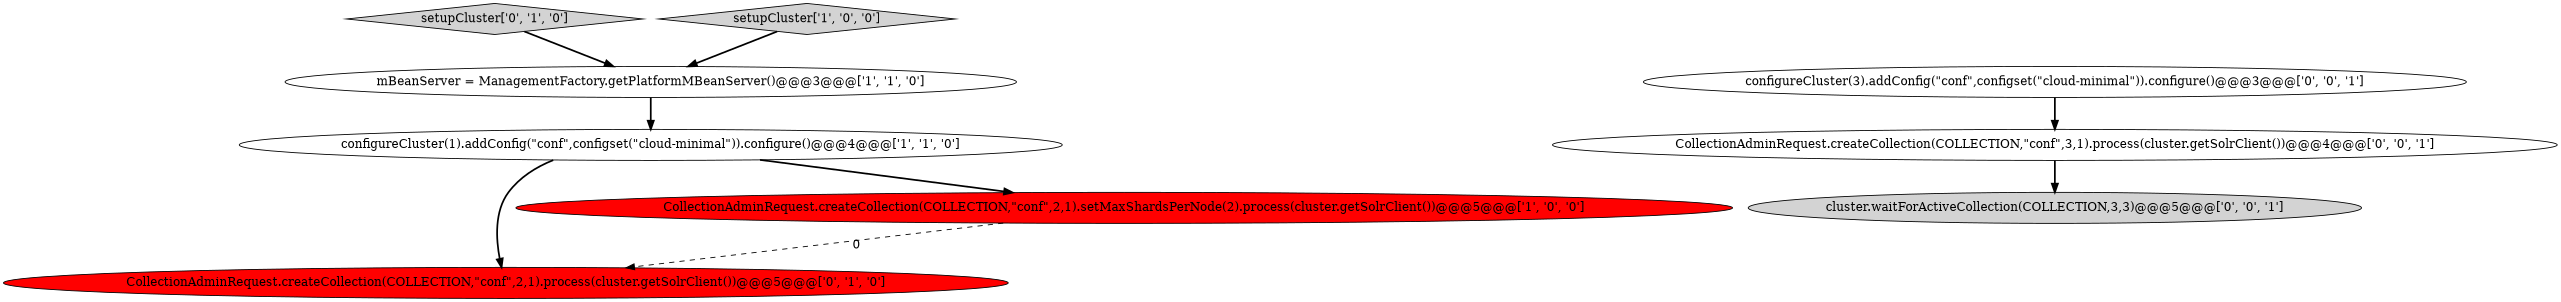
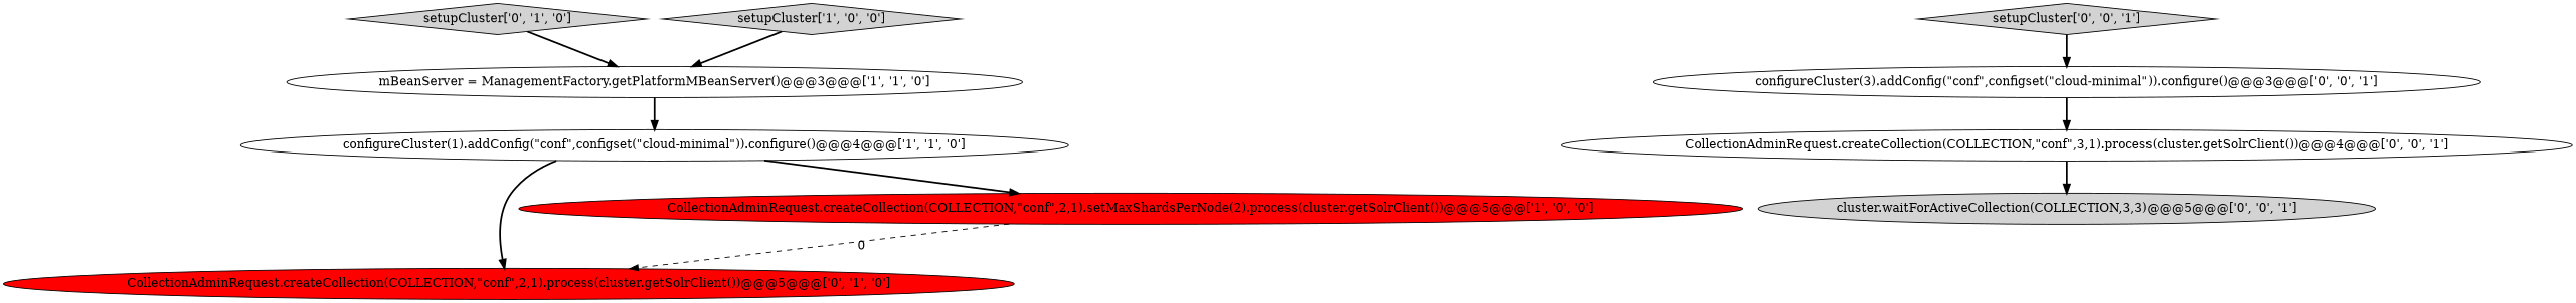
  digraph {
    node [fillcolor=lightgray shape=ellipse style=filled]
    edge [style=bold]
    n1 [label="setupCluster['0', '1', '0']" shape=diamond]
    n2 [fillcolor=white label="mBeanServer = ManagementFactory.getPlatformMBeanServer()@@@3@@@['1', '1', '0']"]
    n3 [fillcolor=red label="CollectionAdminRequest.createCollection(COLLECTION,\"conf\",2,1).process(cluster.getSolrClient())@@@5@@@['0', '1', '0']"]
    n4 [fillcolor=white label="CollectionAdminRequest.createCollection(COLLECTION,\"conf\",3,1).process(cluster.getSolrClient())@@@4@@@['0', '0', '1']"]
    n5 [label="cluster.waitForActiveCollection(COLLECTION,3,3)@@@5@@@['0', '0', '1']"]
    n6 [fillcolor=white label="configureCluster(1).addConfig(\"conf\",configset(\"cloud-minimal\")).configure()@@@4@@@['1', '1', '0']"]
    n7 [fillcolor=red label="CollectionAdminRequest.createCollection(COLLECTION,\"conf\",2,1).setMaxShardsPerNode(2).process(cluster.getSolrClient())@@@5@@@['1', '0', '0']"]
    n8 [fillcolor=white label="configureCluster(3).addConfig(\"conf\",configset(\"cloud-minimal\")).configure()@@@3@@@['0', '0', '1']"]
+   n9 [label="setupCluster['0', '0', '1']" shape=diamond]
    n10 [label="setupCluster['1', '0', '0']" shape=diamond]
    n1 -> n2
    n2 -> n6
    n4 -> n5
    n6 -> n3
    n6 -> n7
    n7 -> n3 [label=0 style=dashed]
    n8 -> n4
+   n9 -> n8
    n10 -> n2
  }
